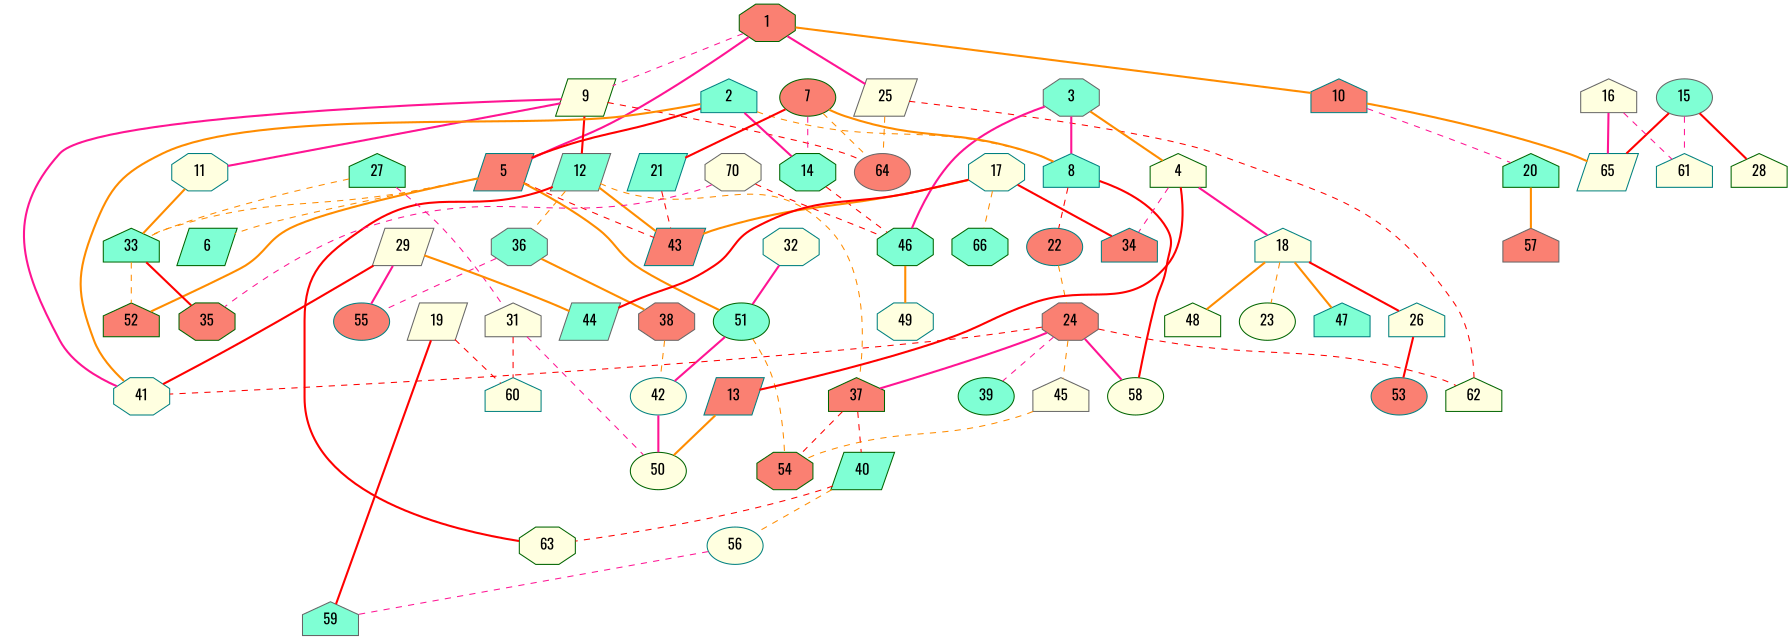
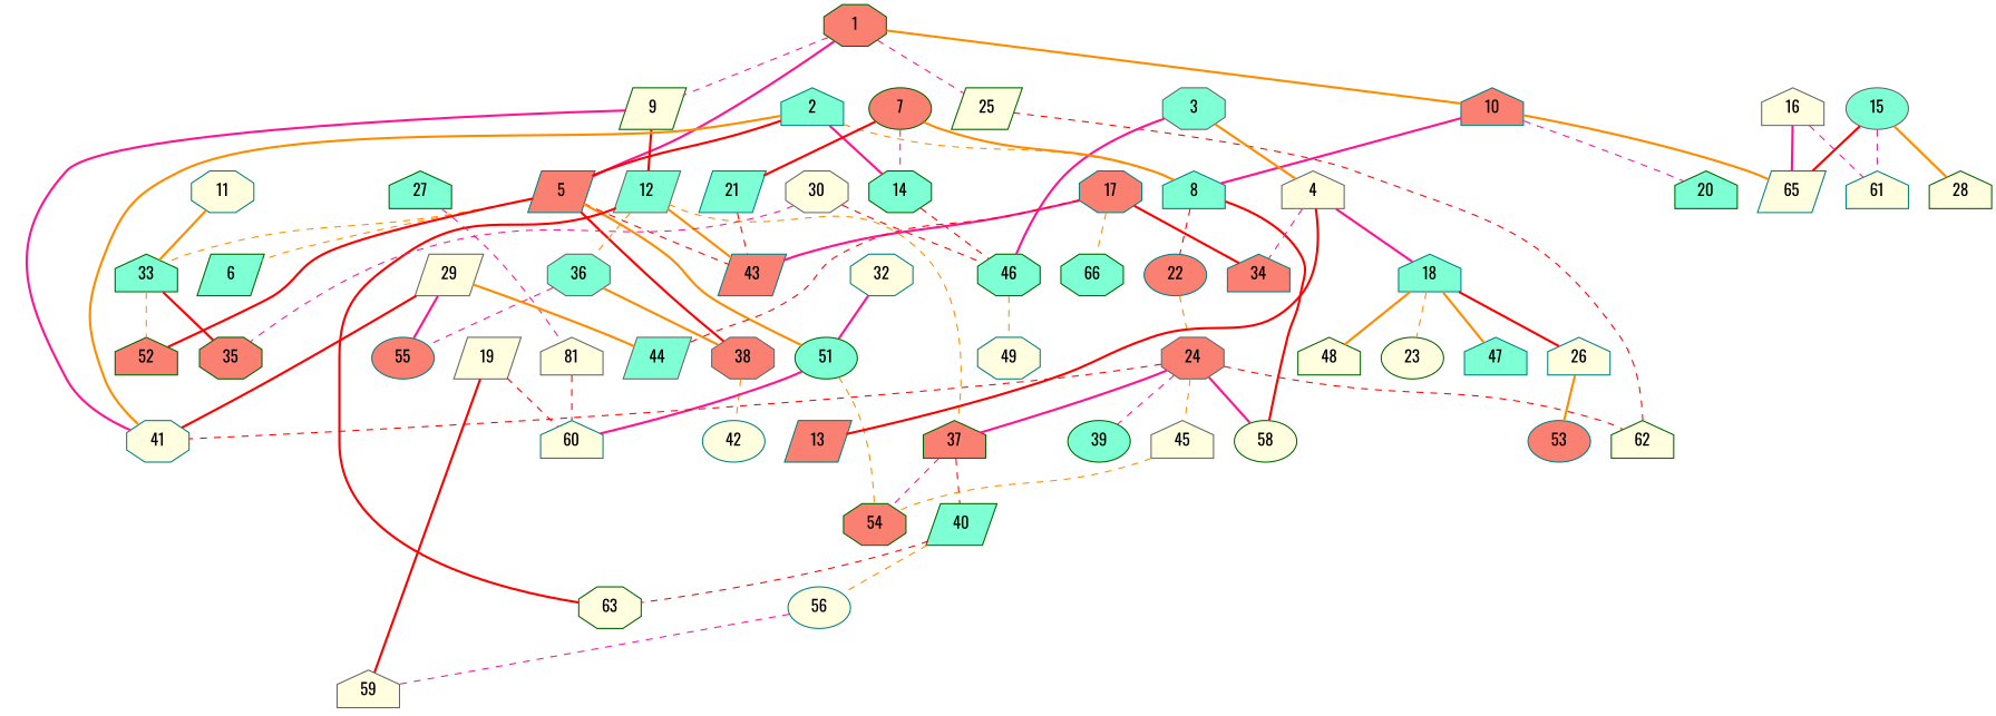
  graph {
    fontname=Oswald
    node [color=darkgreen fillcolor=lightyellow fontname=Oswald shape=house style=filled]
    edge [color=darkorange fontname=Oswald style=bold weight=1.0]
    1 [fillcolor=salmon shape=octagon]
    5 [color=teal fillcolor=salmon shape=parallelogram]
    9 [shape=parallelogram]
    10 [color=teal fillcolor=salmon]
-   25 [color=gray40 shape=parallelogram]
+   25 [shape=parallelogram]
    6 [fillcolor=aquamarine shape=parallelogram]
    33 [fillcolor=aquamarine]
    38 [color=gray40 fillcolor=salmon shape=octagon]
    43 [color=teal fillcolor=salmon shape=parallelogram]
    51 [fillcolor=aquamarine shape=ellipse]
    52 [fillcolor=salmon]
    41 [color=teal shape=octagon]
-   64 [color=gray40 fillcolor=salmon shape=ellipse]
    11 [color=teal shape=octagon]
    12 [color=gray40 fillcolor=aquamarine shape=parallelogram]
    20 [fillcolor=aquamarine]
    65 [color=teal shape=parallelogram]
    62
    2 [color=teal fillcolor=aquamarine]
    8 [color=teal fillcolor=aquamarine]
    14 [fillcolor=aquamarine shape=octagon]
    22 [color=teal fillcolor=salmon shape=ellipse]
    58 [shape=ellipse]
    46 [fillcolor=aquamarine shape=octagon]
    3 [color=gray40 fillcolor=aquamarine shape=octagon]
-   4
+   4 [color=gray40]
    13 [color=teal fillcolor=salmon shape=parallelogram]
-   18 [color=teal]
+   18 [color=teal fillcolor=aquamarine]
    34 [color=teal fillcolor=salmon]
    49 [color=teal shape=octagon]
-   50 [shape=ellipse]
    23 [shape=ellipse]
    26 [color=teal]
    47 [color=teal fillcolor=aquamarine]
    48
-   57 [color=gray40 fillcolor=salmon]
    35 [fillcolor=salmon shape=octagon]
    42 [color=teal shape=ellipse]
    60 [color=teal]
    54 [fillcolor=salmon shape=octagon]
    7 [fillcolor=salmon shape=ellipse]
    21 [color=teal fillcolor=aquamarine shape=parallelogram]
    24 [color=gray40 fillcolor=salmon shape=octagon]
    36 [color=gray40 fillcolor=aquamarine shape=octagon]
    37 [fillcolor=salmon]
    63 [shape=octagon]
    55 [color=teal fillcolor=salmon shape=ellipse]
    40 [fillcolor=aquamarine shape=parallelogram]
    15 [color=gray40 fillcolor=aquamarine shape=ellipse]
    28
    61 [color=teal]
    16 [color=gray40]
-   17 [color=teal shape=octagon]
+   17 [color=teal fillcolor=salmon shape=octagon]
    44 [color=gray40 fillcolor=aquamarine shape=parallelogram]
    66 [fillcolor=aquamarine shape=octagon]
    53 [color=teal fillcolor=salmon shape=ellipse]
    19 [color=gray40 shape=parallelogram]
-   59 [color=gray40 fillcolor=aquamarine]
+   59 [color=gray40]
    39 [fillcolor=aquamarine shape=ellipse]
    45 [color=gray40]
    27 [fillcolor=aquamarine]
-   31 [color=gray40]
+   31 [color=gray40 label=81]
    29 [color=gray40 shape=parallelogram]
-   30 [color=gray40 shape=octagon label=70]
+   30 [color=gray40 shape=octagon]
    32 [color=teal shape=octagon]
    56 [color=teal shape=ellipse]
    1 -- 5 [color=deeppink]
    1 -- 9 [color=deeppink style=dashed]
    1 -- 10
-   1 -- 25 [color=deeppink]
+   1 -- 25 [color=deeppink style=dashed]
    5 -- 6 [style=dashed]
    5 -- 33 [style=dashed]
+   5 -- 38 [color=red]
    5 -- 43 [color=red style=dashed]
    5 -- 51
-   5 -- 52
+   5 -- 52 [color=red]
    9 -- 41 [color=deeppink]
-   9 -- 64 [color=red style=dashed weight=2.0]
-   9 -- 11 [color=deeppink]
    9 -- 12 [color=red]
    10 -- 20 [color=deeppink style=dashed]
    10 -- 65
-   25 -- 64 [style=dashed]
    25 -- 62 [color=red style=dashed]
    33 -- 52 [style=dashed]
    33 -- 35 [color=red]
    38 -- 42 [style=dashed]
-   51 -- 42 [color=deeppink]
+   51 -- 60 [color=deeppink]
    51 -- 54 [style=dashed]
    11 -- 33
    12 -- 43
    12 -- 36 [style=dashed]
    12 -- 37 [style=dashed]
    12 -- 63 [color=red]
-   20 -- 57
    2 -- 5 [color=red]
    2 -- 41
    2 -- 8 [style=dashed]
    2 -- 14 [color=deeppink]
    8 -- 22 [color=red style=dashed]
    8 -- 58 [color=red]
    14 -- 46 [color=red style=dashed]
    22 -- 24 [style=dashed]
-   46 -- 49
-   3 -- 8 [color=deeppink]
+   46 -- 49 [style=dashed]
+   10 -- 8 [color=deeppink]
    3 -- 46 [color=deeppink]
    3 -- 4
    4 -- 13 [color=red]
    4 -- 18 [color=deeppink]
    4 -- 34 [color=deeppink style=dashed]
-   13 -- 50
    18 -- 23 [style=dashed]
    18 -- 26 [color=red]
    18 -- 47
    18 -- 48
-   26 -- 53 [color=red]
-   42 -- 50 [color=deeppink]
-   7 -- 64 [style=dashed]
+   26 -- 53
    7 -- 8
    7 -- 14 [color=deeppink style=dashed]
    7 -- 21 [color=red]
    21 -- 43 [color=red style=dashed]
    24 -- 41 [color=red style=dashed]
    24 -- 62 [color=red style=dashed]
    24 -- 58 [color=deeppink]
    24 -- 37 [color=deeppink]
    24 -- 39 [color=deeppink style=dashed]
    24 -- 45 [style=dashed]
    36 -- 38
    36 -- 55 [color=deeppink style=dashed]
-   37 -- 54 [color=red style=dashed]
+   37 -- 54 [color=deeppink style=dashed]
    37 -- 40 [color=red style=dashed]
    40 -- 63 [color=red style=dashed]
    40 -- 56 [style=dashed]
    15 -- 65 [color=red]
-   15 -- 28 [color=red]
+   15 -- 28
    15 -- 61 [color=deeppink style=dashed]
    16 -- 65 [color=deeppink]
    16 -- 61 [color=deeppink style=dashed]
-   17 -- 43
+   17 -- 43 [color=deeppink]
    17 -- 34 [color=red]
-   17 -- 44 [color=red]
+   17 -- 44 [color=red style=dashed]
    17 -- 66 [style=dashed]
    19 -- 60 [color=red style=dashed]
    19 -- 59 [color=red]
    45 -- 54 [style=dashed]
-   27 -- 33 [style=dashed]
    27 -- 31 [color=deeppink style=dashed]
-   31 -- 50 [color=deeppink style=dashed]
    31 -- 60 [color=red style=dashed]
    29 -- 41 [color=red]
    29 -- 55 [color=deeppink]
    29 -- 44
    30 -- 46 [color=red style=dashed]
    30 -- 35 [color=deeppink style=dashed]
    32 -- 51 [color=deeppink]
    56 -- 59 [color=deeppink style=dashed]
  }
